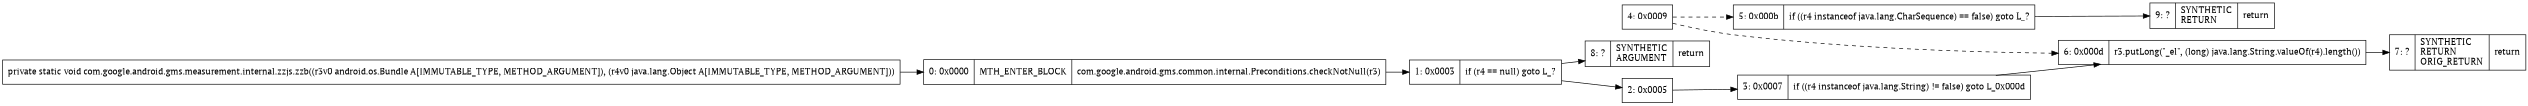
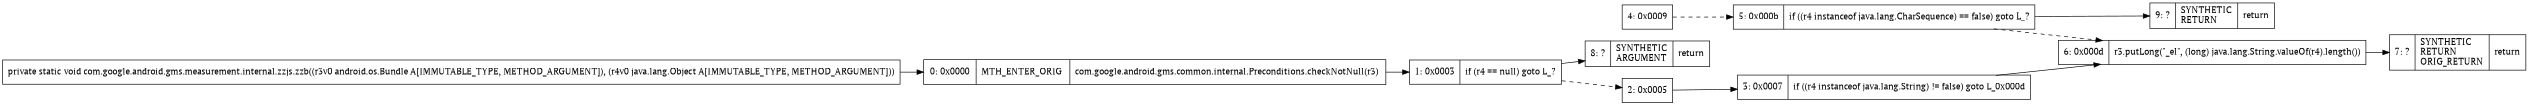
  digraph {
    fontname="PT Serif"
    rankdir=LR
    node [fontname="PT Serif" shape=record]
    edge [fontname="PT Serif"]
-   n1 [label="{0\:\ 0x0000|MTH_ENTER_BLOCK\l|com.google.android.gms.common.internal.Preconditions.checkNotNull(r3)\l}"]
+   n1 [label="{0\:\ 0x0000|MTH_ENTER_ORIG\l|com.google.android.gms.common.internal.Preconditions.checkNotNull(r3)\l}"]
    n2 [label="{1\:\ 0x0003|if (r4 == null) goto L_?\l}"]
    n3 [label="{2\:\ 0x0005}"]
    n4 [label="{8\:\ ?|SYNTHETIC\lARGUMENT\l|return\l}"]
    n5 [label="{3\:\ 0x0007|if ((r4 instanceof java.lang.String) != false) goto L_0x000d\l}"]
    n6 [label="{6\:\ 0x000d|r3.putLong(\"_el\", (long) java.lang.String.valueOf(r4).length())\l}"]
    n7 [label="{4\:\ 0x0009}"]
    n8 [label="{5\:\ 0x000b|if ((r4 instanceof java.lang.CharSequence) == false) goto L_?\l}"]
    n9 [label="{7\:\ ?|SYNTHETIC\lRETURN\lORIG_RETURN\l|return\l}"]
    n10 [label="{9\:\ ?|SYNTHETIC\lRETURN\l|return\l}"]
    n11 [label="{private static void com.google.android.gms.measurement.internal.zzjs.zzb((r3v0 android.os.Bundle A[IMMUTABLE_TYPE, METHOD_ARGUMENT]), (r4v0 java.lang.Object A[IMMUTABLE_TYPE, METHOD_ARGUMENT])) }"]
    n1 -> n2
-   n2 -> n3 [style=solid]
+   n2 -> n3 [style=dashed]
    n2 -> n4
    n3 -> n5
    n5 -> n6
    n6 -> n9
    n7 -> n8 [style=dashed]
-   n7 -> n6 [style=dashed]
+   n8 -> n6 [style=dashed]
    n8 -> n10
    n11 -> n1
  }
